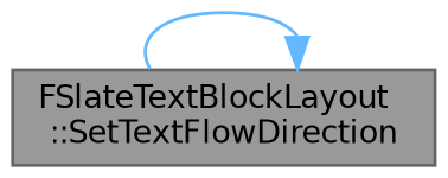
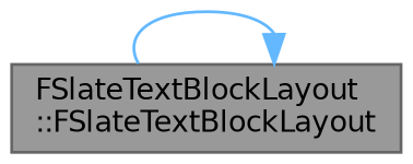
  digraph {
    rankdir=LR
-   n1 [color=gray40 fillcolor=grey60 fontcolor=black fontname=Helvetica fontsize=10 height=0.2 label="FSlateTextBlockLayout\l::SetTextFlowDirection" shape=box style=filled width=0.4]
+   n1 [color=gray40 fillcolor=grey60 fontcolor=black fontname=Helvetica fontsize=10 height=0.2 label="FSlateTextBlockLayout\l::FSlateTextBlockLayout" shape=box style=filled width=0.4]
    n1 -> n1 [color=steelblue1 fontname=Helvetica fontsize=10 labelfontname=Helvetica labelfontsize=10 style=solid]
  }
